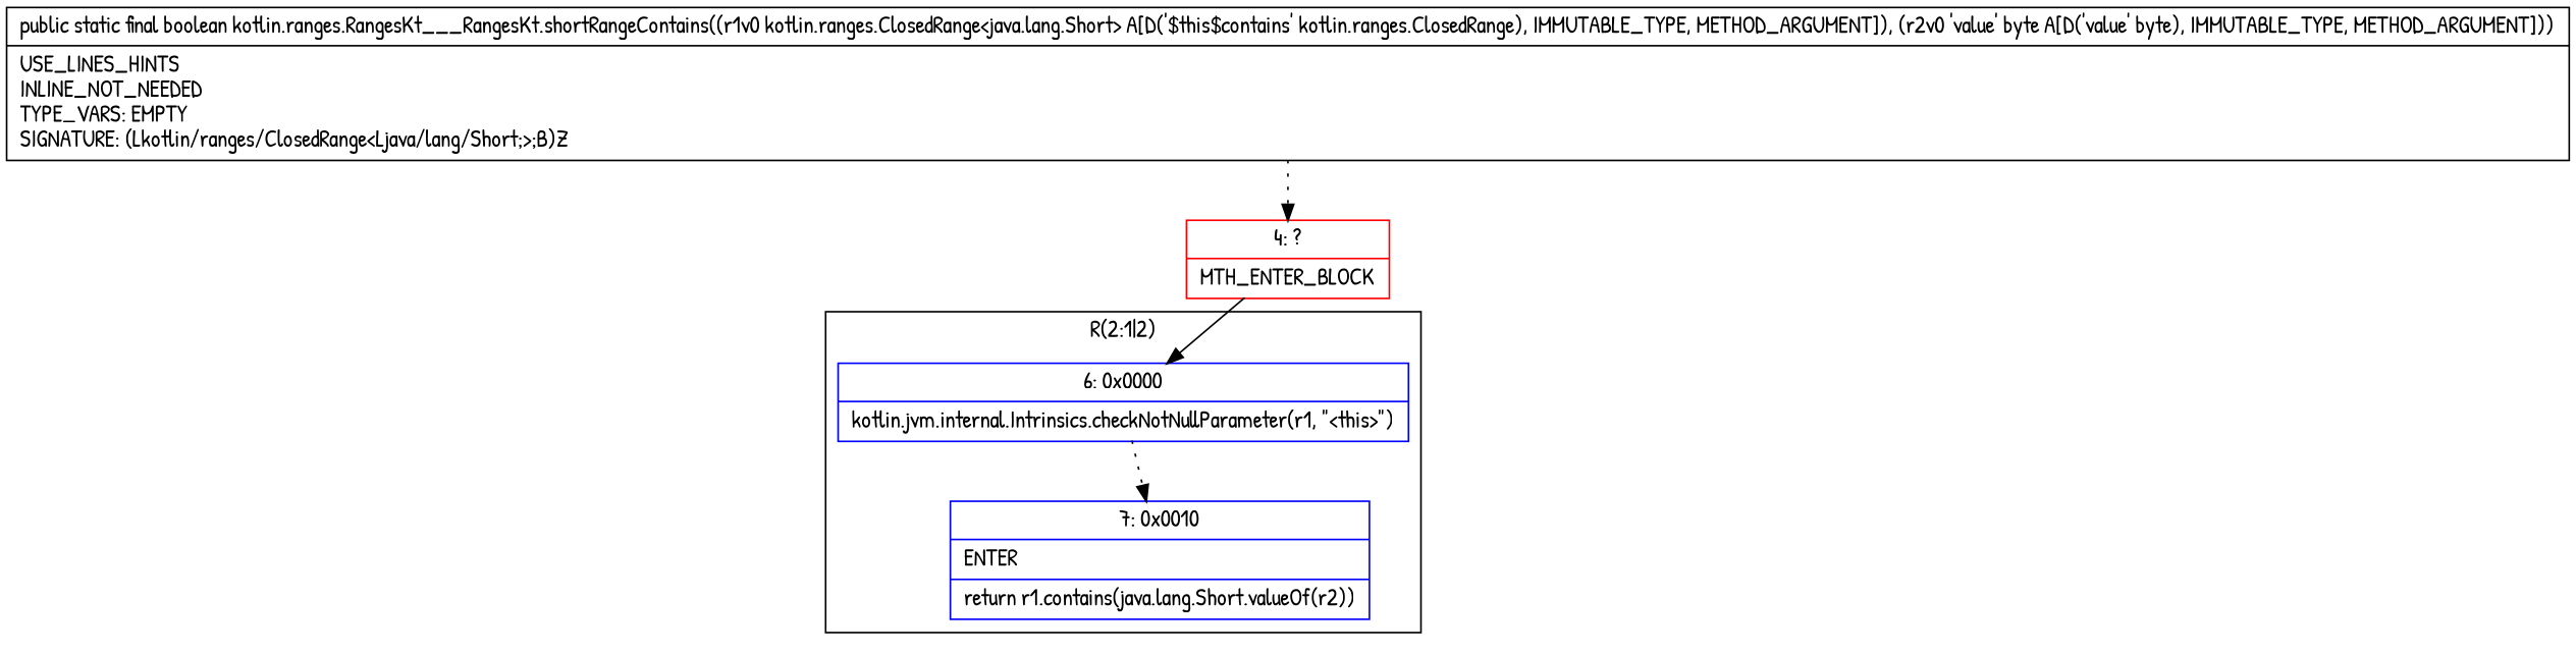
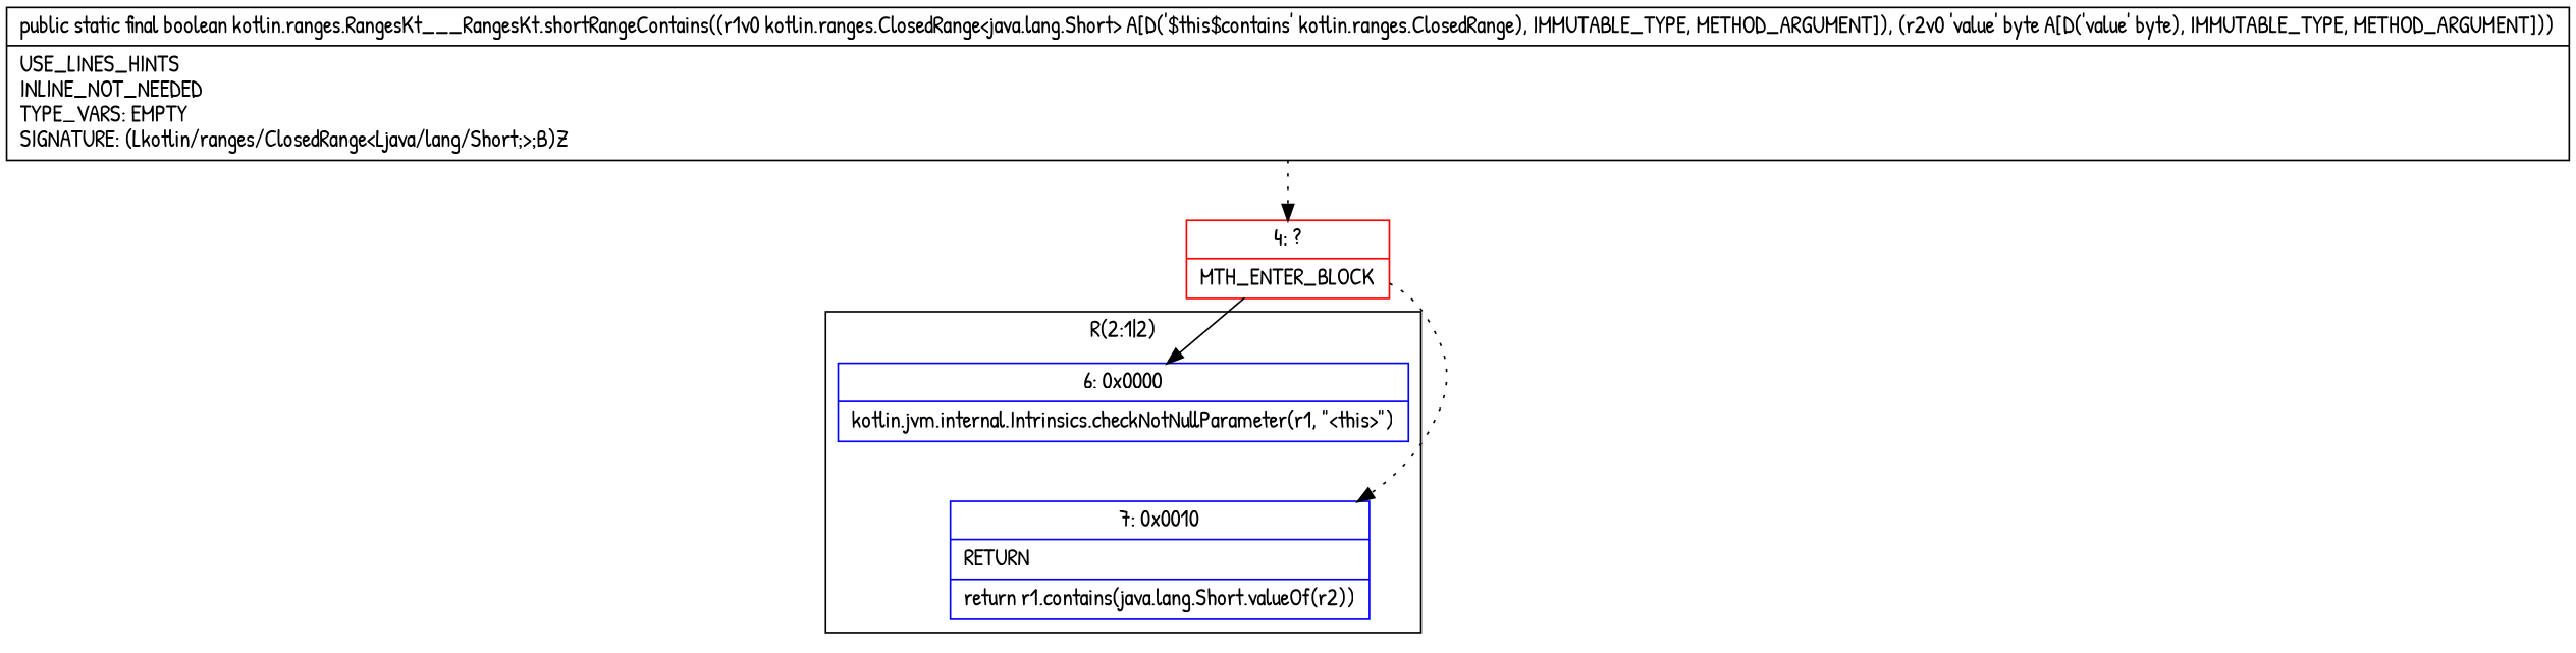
  digraph {
    fontname="Patrick Hand"
    node [color=blue fontname="Patrick Hand" shape=record]
    edge [fontname="Patrick Hand" style=dotted]
    n1 [label="{6\:\ 0x0000|kotlin.jvm.internal.Intrinsics.checkNotNullParameter(r1, \"\<this\>\")\l}"]
-   n2 [label="{7\:\ 0x0010|ENTER\l|return r1.contains(java.lang.Short.valueOf(r2))\l}"]
+   n2 [label="{7\:\ 0x0010|RETURN\l|return r1.contains(java.lang.Short.valueOf(r2))\l}"]
    n3 [color=red label="{4\:\ ?|MTH_ENTER_BLOCK\l}"]
    n4 [label="{public static final boolean kotlin.ranges.RangesKt___RangesKt.shortRangeContains((r1v0 kotlin.ranges.ClosedRange\<java.lang.Short\> A[D('$this$contains' kotlin.ranges.ClosedRange), IMMUTABLE_TYPE, METHOD_ARGUMENT]), (r2v0 'value' byte A[D('value' byte), IMMUTABLE_TYPE, METHOD_ARGUMENT]))  | USE_LINES_HINTS\lINLINE_NOT_NEEDED\lTYPE_VARS: EMPTY\lSIGNATURE: (Lkotlin\/ranges\/ClosedRange\<Ljava\/lang\/Short;\>;B)Z\l}" color=""]
    subgraph cluster_1 {
      label="R(2:1|2)"
      n1
      n2
    }
-   n1 -> n2
+   n3 -> n2
    n3 -> n1 [style=solid]
    n4 -> n3
  }
